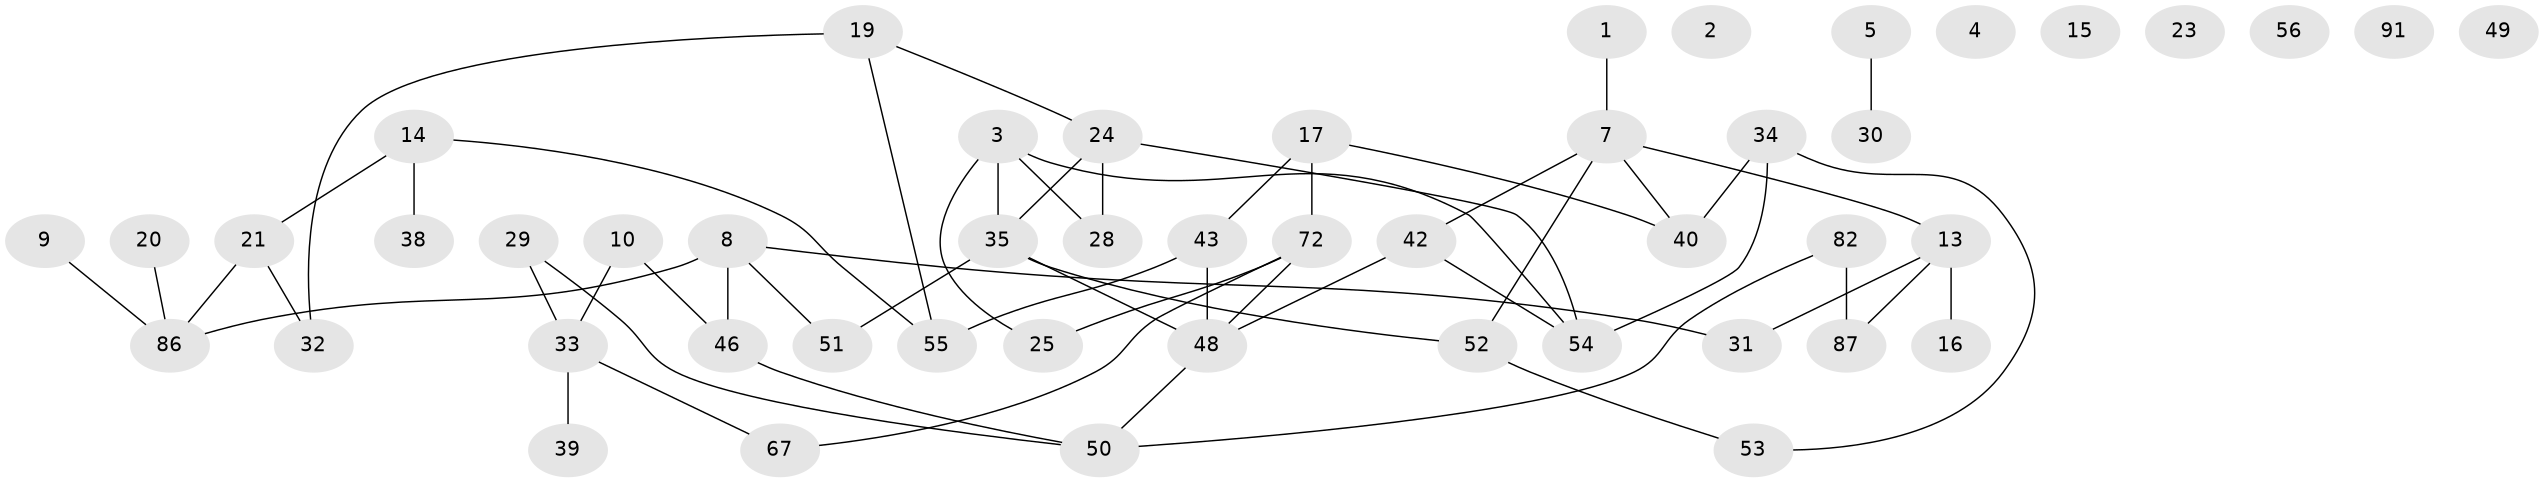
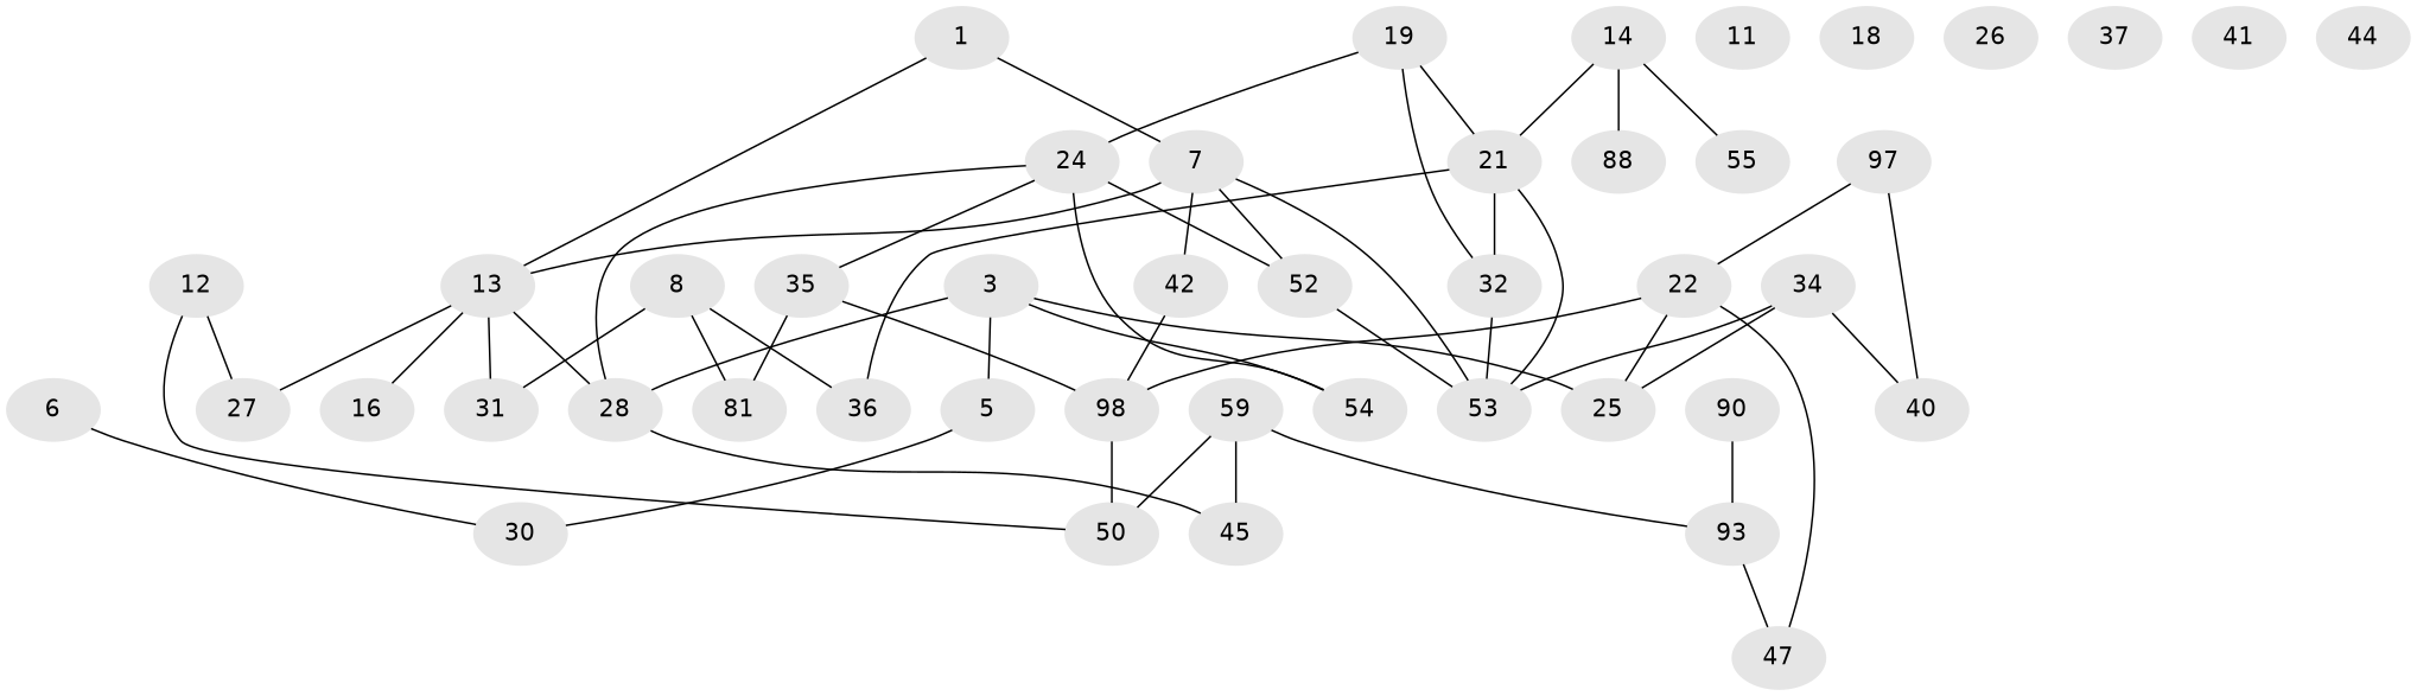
  graph {
    fontname="DejaVu Sans"
    node [color=gray90 fontname="DejaVu Sans" style=filled]
    edge [fontname="DejaVu Sans"]
    1
    7
    13
    42
    52
    53
    28
    31
-   27 [label=87]
+   27
    16
-   2
    3
    5
    25
    54
    30
-   4
-   48
+   45
+   6
+   48 [label=98]
    8
-   36 [label=86]
-   46
-   51
+   36
+   51 [label=81]
    50
-   9
-   10
-   33
-   47 [label=67]
-   39
-   12 [label=82]
+   10 [label=90]
+   33 [label=93]
+   47
+   11
+   12
    14
    21
-   38
+   38 [label=88]
    55
    32
-   15
-   17
-   22 [label=72]
+   17 [label=97]
+   22
    40
-   43
+   18
    19
    24
    35
-   20
-   23
-   26 [label=56]
-   29
+   26
+   29 [label=59]
    34
-   41 [label=91]
-   49
+   37
+   41
+   44
    1 -- 7
+   1 -- 13
    7 -- 13
    7 -- 42
    7 -- 52
-   7 -- 40
+   7 -- 53
+   13 -- 28
    13 -- 31
    13 -- 27
    13 -- 16
-   42 -- 54
    42 -- 48
    52 -- 53
+   28 -- 45
    3 -- 28
-   3 -- 35
+   3 -- 5
    3 -- 25
    3 -- 54
    5 -- 30
+   6 -- 30
    48 -- 50
    8 -- 31
    8 -- 36
-   8 -- 46
    8 -- 51
-   46 -- 50
-   9 -- 36
-   10 -- 46
    10 -- 33
    33 -- 47
-   33 -- 39
    12 -- 27
    12 -- 50
    14 -- 21
    14 -- 38
    14 -- 55
+   21 -- 53
    21 -- 36
    21 -- 32
+   32 -- 53
    17 -- 22
    17 -- 40
-   17 -- 43
    22 -- 25
    22 -- 48
    22 -- 47
-   43 -- 48
-   43 -- 55
-   19 -- 55
+   19 -- 21
    19 -- 32
    19 -- 24
-   35 -- 52
+   24 -- 52
    24 -- 28
    24 -- 54
    24 -- 35
    35 -- 48
    35 -- 51
-   20 -- 36
+   29 -- 45
    29 -- 50
    29 -- 33
    34 -- 53
-   34 -- 54
+   34 -- 25
    34 -- 40
  }
